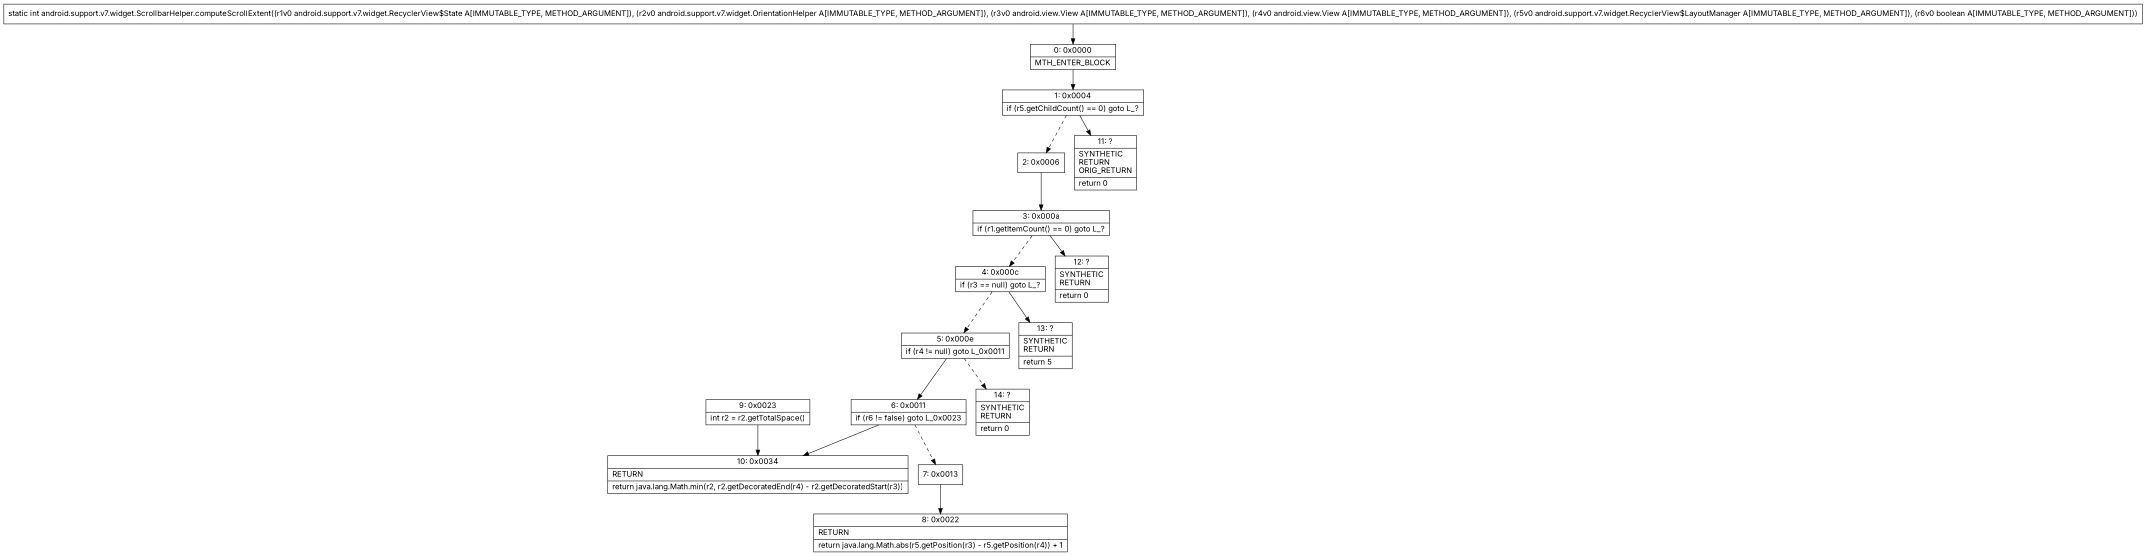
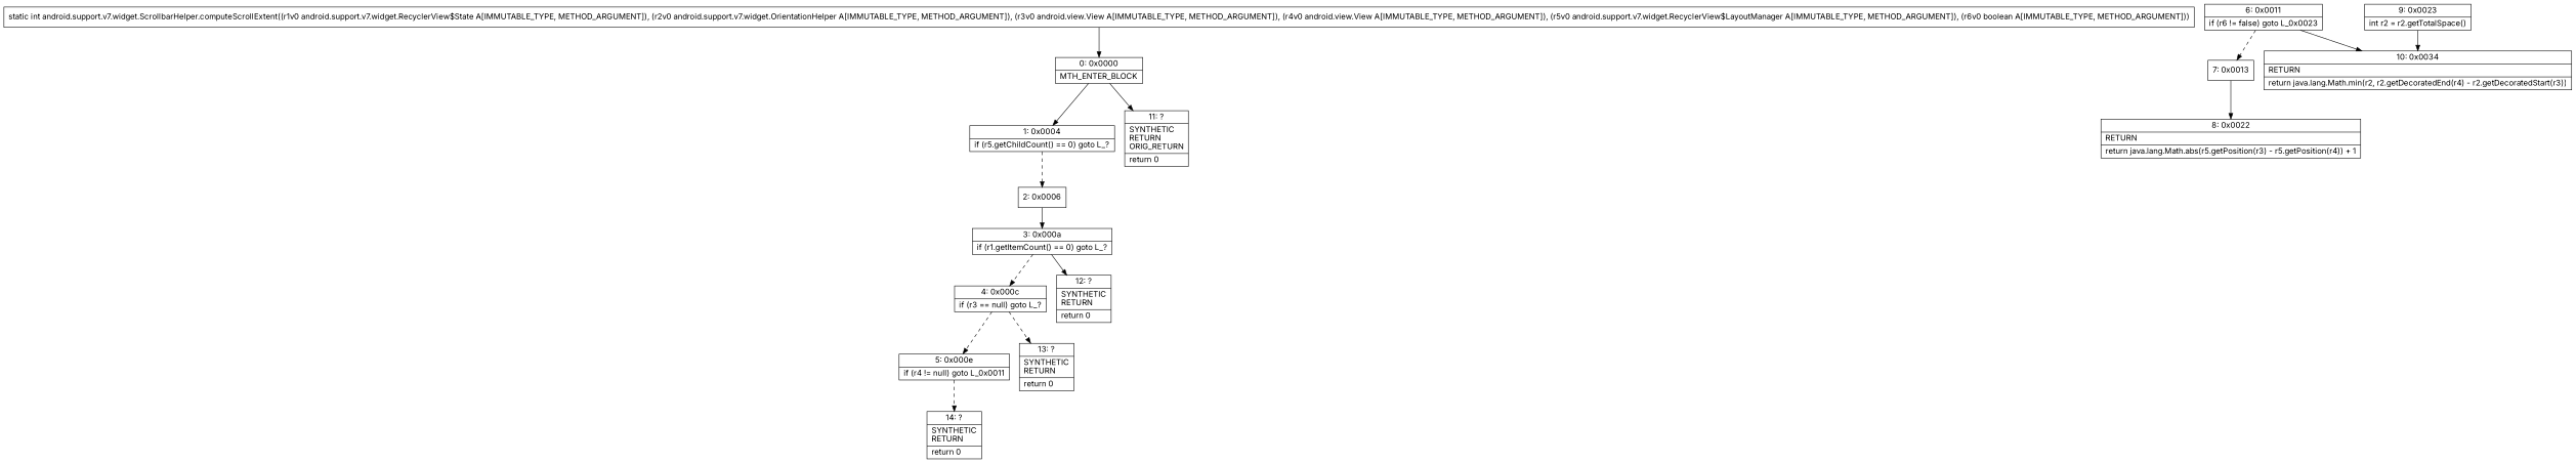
  digraph {
    fontname=Inter
    node [fontname=Inter shape=record]
    edge [fontname=Inter]
    n1 [label="{0\:\ 0x0000|MTH_ENTER_BLOCK\l}"]
    n2 [label="{1\:\ 0x0004|if (r5.getChildCount() == 0) goto L_?\l}"]
    n3 [label="{2\:\ 0x0006}"]
    n4 [label="{11\:\ ?|SYNTHETIC\lRETURN\lORIG_RETURN\l|return 0\l}"]
    n5 [label="{3\:\ 0x000a|if (r1.getItemCount() == 0) goto L_?\l}"]
    n6 [label="{4\:\ 0x000c|if (r3 == null) goto L_?\l}"]
    n7 [label="{12\:\ ?|SYNTHETIC\lRETURN\l|return 0\l}"]
    n8 [label="{5\:\ 0x000e|if (r4 != null) goto L_0x0011\l}"]
-   n9 [label="{13\:\ ?|SYNTHETIC\lRETURN\l|return 5\l}"]
+   n9 [label="{13\:\ ?|SYNTHETIC\lRETURN\l|return 0\l}"]
    n10 [label="{6\:\ 0x0011|if (r6 != false) goto L_0x0023\l}"]
    n11 [label="{14\:\ ?|SYNTHETIC\lRETURN\l|return 0\l}"]
    n12 [label="{7\:\ 0x0013}"]
    n13 [label="{10\:\ 0x0034|RETURN\l|return java.lang.Math.min(r2, r2.getDecoratedEnd(r4) \- r2.getDecoratedStart(r3))\l}"]
    n14 [label="{8\:\ 0x0022|RETURN\l|return java.lang.Math.abs(r5.getPosition(r3) \- r5.getPosition(r4)) + 1\l}"]
    n15 [label="{9\:\ 0x0023|int r2 = r2.getTotalSpace()\l}"]
    n16 [label="{static int android.support.v7.widget.ScrollbarHelper.computeScrollExtent((r1v0 android.support.v7.widget.RecyclerView$State A[IMMUTABLE_TYPE, METHOD_ARGUMENT]), (r2v0 android.support.v7.widget.OrientationHelper A[IMMUTABLE_TYPE, METHOD_ARGUMENT]), (r3v0 android.view.View A[IMMUTABLE_TYPE, METHOD_ARGUMENT]), (r4v0 android.view.View A[IMMUTABLE_TYPE, METHOD_ARGUMENT]), (r5v0 android.support.v7.widget.RecyclerView$LayoutManager A[IMMUTABLE_TYPE, METHOD_ARGUMENT]), (r6v0 boolean A[IMMUTABLE_TYPE, METHOD_ARGUMENT])) }"]
    n1 -> n2
    n2 -> n3 [style=dashed]
-   n2 -> n4
+   n1 -> n4
    n3 -> n5
    n5 -> n6 [style=dashed]
    n5 -> n7
    n6 -> n8 [style=dashed]
-   n6 -> n9
-   n8 -> n10
+   n6 -> n9 [style=dashed]
    n8 -> n11 [style=dashed]
    n10 -> n12 [style=dashed]
    n10 -> n13
    n12 -> n14
    n15 -> n13
    n16 -> n1
  }
